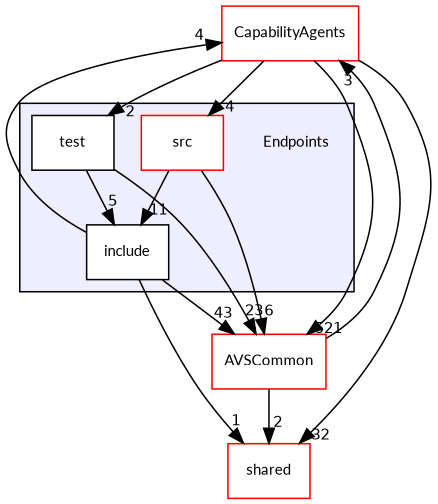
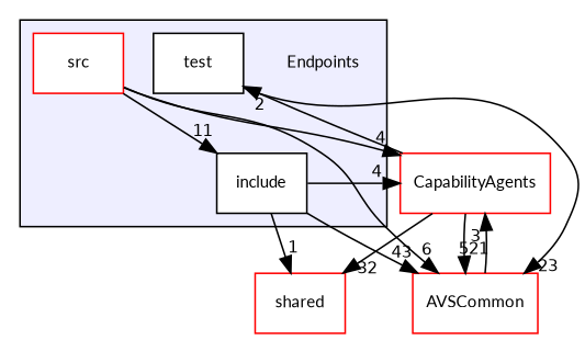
  digraph {
    compound=true
    fontname=Lato
    node [fontname=Lato fontsize=10 shape=box color=red fillcolor=white style=filled]
    edge [fontname=Lato headlabel=4 labeldistance=1.5 labelfontname=Helvetica labelfontsize=10]
    n1 [label=Endpoints shape=plaintext color="" fillcolor="" style=""]
    n2 [color=black label=include]
    n3 [label=src]
    n4 [color=black label=test]
    n5 [label=shared]
    n6 [label=CapabilityAgents]
    n7 [label=AVSCommon]
    subgraph cluster_1 {
      bgcolor="#eeeeff"
      pencolor=black
      n1
      n2
      n3
      n4
    }
    n2 -> n5 [headlabel=1]
    n2 -> n6
    n2 -> n7 [headlabel=43]
    n3 -> n2 [headlabel=11]
-   n6 -> n3
+   n3 -> n6
    n3 -> n7 [headlabel=6]
-   n4 -> n2 [headlabel=5]
    n4 -> n7 [headlabel=23]
    n6 -> n4 [headlabel=2]
    n6 -> n5 [headlabel=32]
    n6 -> n7 [headlabel=521]
-   n7 -> n5 [headlabel=2]
    n7 -> n6 [headlabel=3]
  }
